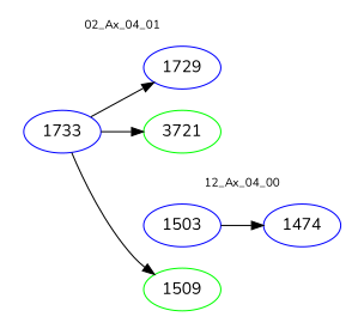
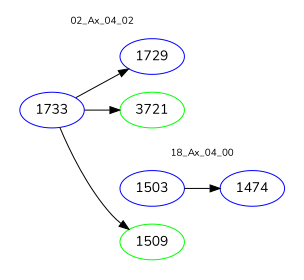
  digraph {
    fontname=Nunito
    rankdir=LR
    node [color=blue fontname=Nunito]
    edge [color=black fontname=Nunito]
    n1 [label=1733]
    n2 [color=green label=3721]
    n3 [label=1729]
    n4 [label=1503]
    n5 [label=1474]
    n6 [color=green label=1509]
    subgraph cluster_1 {
      color=white
      fontsize=10
-     label="02_Ax_04_01"
+     label="02_Ax_04_02"
      n1
      n2
      n3
    }
    subgraph cluster_2 {
      color=white
      fontsize=10
-     label="12_Ax_04_00"
+     label="18_Ax_04_00"
      n4
      n5
      n6
    }
    n1 -> n2
    n1 -> n3
    n1 -> n6
    n4 -> n5
  }
